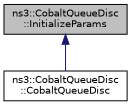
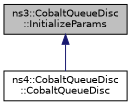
  digraph {
    rankdir=TB
    node [color=black fontname=Helvetica fontsize=10 shape=record style=filled]
    n1 [fillcolor=grey75 fontcolor=black height=0.2 label="ns3::CobaltQueueDisc\l::InitializeParams" width=0.4]
-   n2 [fillcolor=white height=0.2 label="ns3::CobaltQueueDisc\l::CobaltQueueDisc" width=0.4]
+   n2 [fillcolor=white height=0.2 label="ns4::CobaltQueueDisc\l::CobaltQueueDisc" width=0.4]
    n1 -> n2 [color=midnightblue dir=back fontname=Helvetica fontsize=10 labelfontname=Helvetica labelfontsize=10 style=solid]
  }
